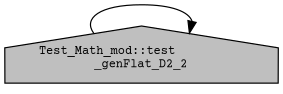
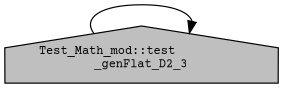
  digraph {
    rankdir=LR
    fontname="Courier Prime"
-   n1 [color=black fillcolor=grey75 fontcolor=black fontname="Courier Prime" fontsize=10 height=0.2 label="Test_Math_mod::test\l_genFlat_D2_2" shape=house style=filled width=0.4]
+   n1 [color=black fillcolor=grey75 fontcolor=black fontname="Courier Prime" fontsize=10 height=0.2 label="Test_Math_mod::test\l_genFlat_D2_3" shape=house style=filled width=0.4]
    n1 -> n1 [color=black fontname="Courier Prime" fontsize=10 labelfontname=Helvetica labelfontsize=10 style=solid]
  }
